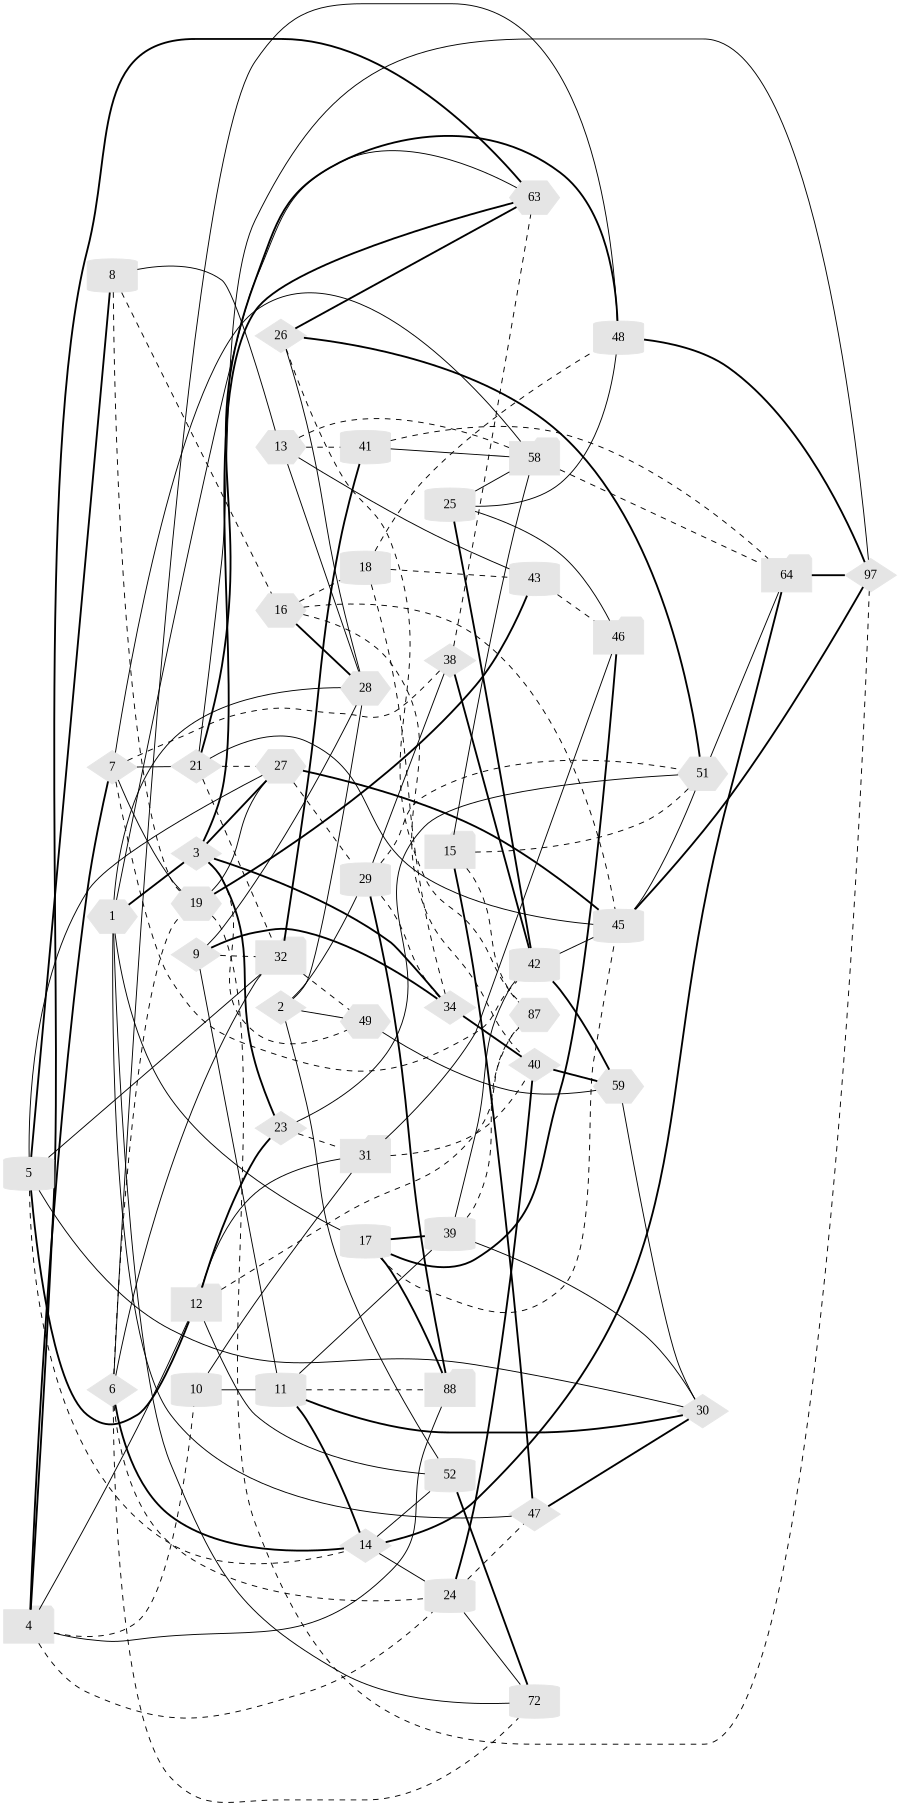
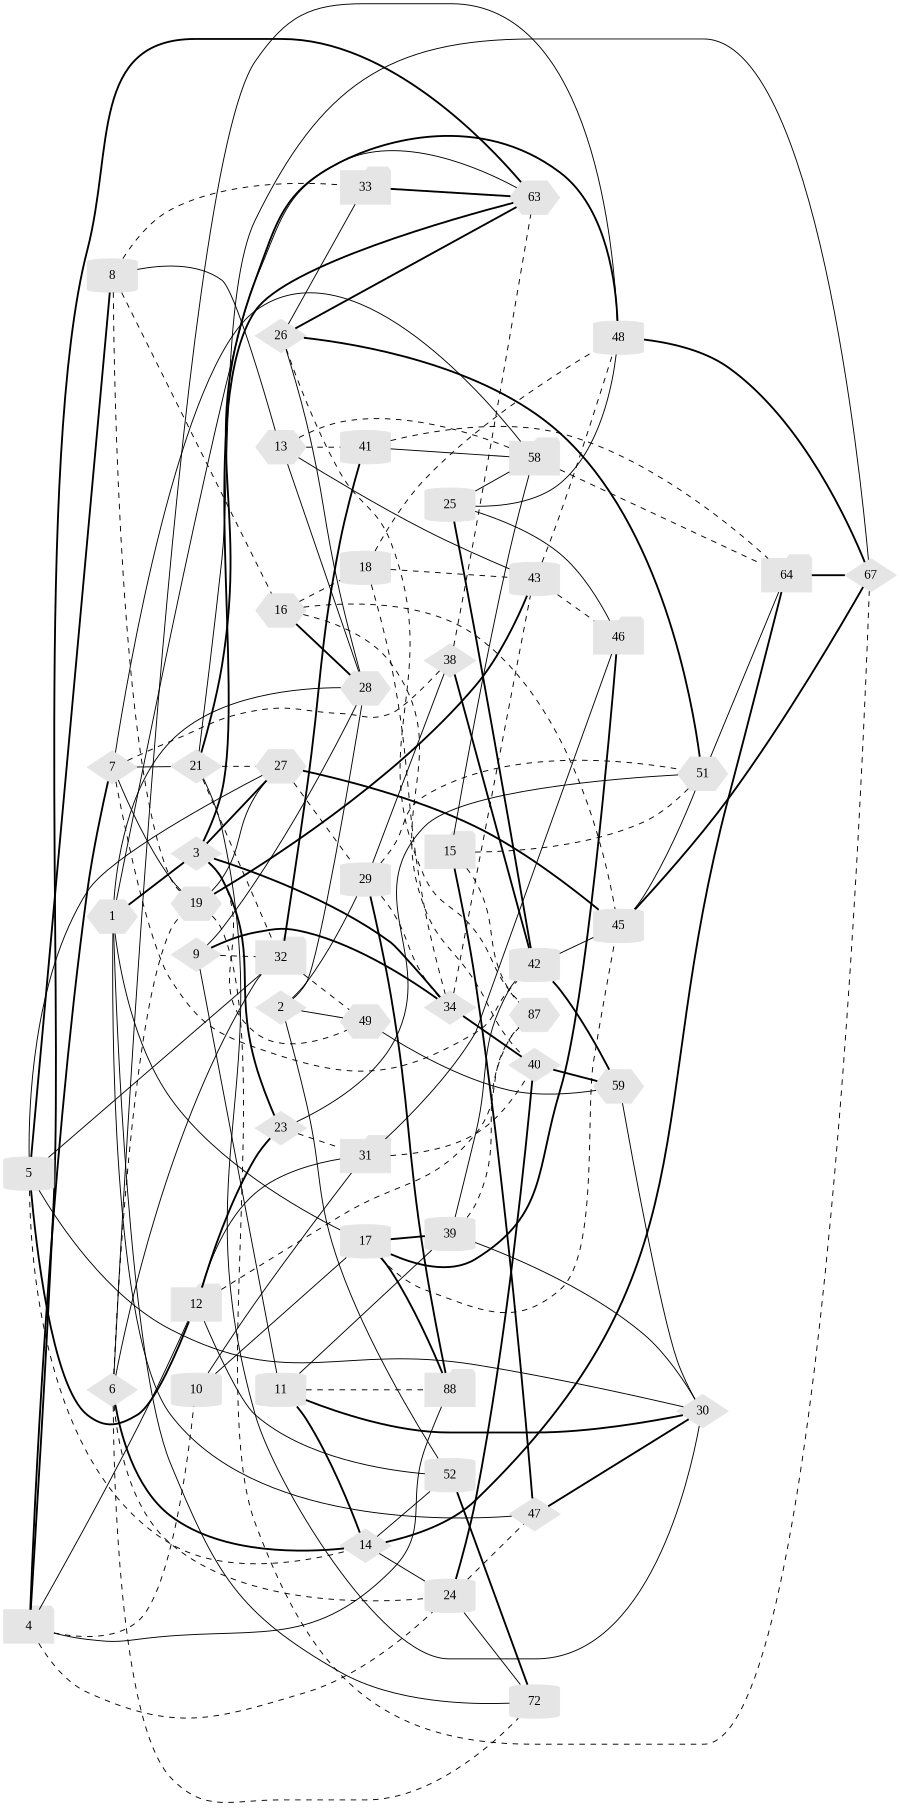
  graph {
    fontname="Liberation Serif"
    rankdir=LR
    node [color=gray90 fontname="Liberation Serif" shape=cylinder style=filled]
    edge [fontname="Liberation Serif" style=solid]
    1 [shape=hexagon super="+77"]
    3 [shape=diamond super="+20"]
    17 [super="+69"]
    28 [shape=hexagon super="+78"]
    47 [shape=diamond]
    63 [shape=hexagon super="+68"]
    72
    49 [shape=hexagon]
    23 [shape=diamond]
    27 [shape=hexagon super="+53"]
    34 [shape=diamond super="+44"]
    88 [shape=folder]
    39 [super="+65"]
    45 [super="+73"]
    46 [shape=folder]
    n16 [label=30 shape=diamond super="+79"]
    2 [shape=diamond]
    29 [super="+61"]
    52
    38 [shape=diamond]
    51 [shape=hexagon super="+84"]
    59 [shape=hexagon]
    31 [shape=folder super="+55"]
    43 [super="+54"]
    40 [shape=diamond super="+71"]
    4 [shape=folder super="+86"]
    7 [shape=diamond super="+81"]
    10
    12 [shape=folder super="+76"]
    24 [super="+57"]
    19 [shape=hexagon super="+22"]
    21 [shape=diamond super="+50"]
    42 [super="+85"]
    58 [shape=folder super="+60"]
    11 [super="+37"]
    87 [shape=hexagon]
    5 [super="+30"]
    8 [super="+35"]
    14 [shape=diamond super="+83"]
    32 [shape=folder super="+56"]
    13 [shape=hexagon super="+74"]
    16 [shape=hexagon super="+36"]
+   33 [shape=folder]
    64 [shape=folder super="+66"]
    41
    6 [shape=diamond super="+80"]
    48 [super="+62"]
-   67 [shape=diamond super="+75" label=97]
+   67 [shape=diamond super="+75"]
    18
    9 [shape=diamond]
    26 [shape=diamond super="+82"]
    15 [shape=folder]
    25
    1 -- 3 [style=bold]
    1 -- 17
    1 -- 28
    1 -- 47
    1 -- 63
    1 -- 72
    3 -- 63 [style=bold]
    3 -- 49 [style=dashed]
    3 -- 23 [style=bold]
    3 -- 27 [style=bold]
    3 -- 34 [style=bold]
    17 -- 88 [style=bold]
    17 -- 39 [style=bold weight=2]
    17 -- 45 [style=dashed]
    17 -- 46 [style=bold]
    47 -- n16 [style=bold]
    49 -- 59
    23 -- 51
    23 -- 31 [style=dashed]
    27 -- 45 [style=bold]
    27 -- 29 [style=dashed]
+   34 -- 43 [style=dashed]
    34 -- 40 [style=bold]
    39 -- n16
    39 -- 42
    39 -- 87 [style=dashed]
    45 -- 51
    45 -- 67 [style=bold]
    2 -- 28
    2 -- 49
    2 -- 29
    2 -- 52
    29 -- 34 [style=dashed]
    29 -- 88 [style=bold]
    29 -- 38
    29 -- 51 [style=dashed]
    52 -- 72 [style=bold]
    38 -- 63 [style=dashed]
    38 -- 42 [style=bold]
    51 -- 64
    59 -- n16
    31 -- 46
    31 -- 40 [style=dashed]
    43 -- 46 [style=dashed]
+   43 -- 48 [style=dashed]
    40 -- 59 [style=bold]
    4 -- 63 [style=bold]
    4 -- 88
    4 -- 7 [style=bold]
    4 -- 10 [style=dashed]
    4 -- 12
    4 -- 24 [style=dashed]
    7 -- 38 [style=dashed]
    7 -- 19
    7 -- 21
    7 -- 42 [style=dashed]
    7 -- 58
    10 -- 31 [weight=2]
-   10 -- 11
+   10 -- 17
    12 -- 23 [style=bold]
    12 -- 52
    12 -- 31
    12 -- 87 [style=dashed]
    24 -- 47 [style=dashed]
    24 -- 72
    24 -- 40 [style=bold]
    19 -- 27
    19 -- 43 [style=bold]
    19 -- 67 [style=dashed]
    21 -- 27 [style=dashed]
-   21 -- 45
+   21 -- n16
    21 -- 32 [style=dashed]
    21 -- 48 [style=bold]
    21 -- 67
    42 -- 45
    42 -- 59 [style=bold]
    58 -- 64 [style=dashed]
    11 -- 88 [style=dashed]
    11 -- 39
    11 -- n16 [style=bold]
    11 -- 14 [style=bold]
    5 -- 27
    5 -- n16
    5 -- 12 [style=bold]
    5 -- 8 [style=bold]
    5 -- 14 [style=dashed]
    5 -- 32
    8 -- 19 [style=dashed]
    8 -- 13
    8 -- 16 [style=dashed]
+   8 -- 33 [style=dashed weight=2]
    14 -- 52
    14 -- 24
    14 -- 64 [style=bold]
    32 -- 49 [style=dashed]
    32 -- 41 [style=bold]
    13 -- 28
    13 -- 43
    13 -- 58 [style=dashed]
    13 -- 41 [style=dashed]
    16 -- 28 [style=bold]
    16 -- 45 [style=dashed]
    16 -- 40 [style=dashed weight=2]
    16 -- 18 [style=dashed]
+   33 -- 63 [style=bold]
    64 -- 67 [style=bold weight=2]
    41 -- 58
    41 -- 64 [style=dashed]
    6 -- 72 [style=dashed]
    6 -- 24 [style=dashed]
    6 -- 19 [style=dashed]
    6 -- 14 [style=bold]
    6 -- 32
    6 -- 48
    48 -- 67 [style=bold]
    18 -- 34 [style=dashed]
    18 -- 43 [style=dashed]
    18 -- 48 [style=dashed]
    9 -- 28
    9 -- 34 [style=bold]
    9 -- 11
    9 -- 32 [style=dashed]
    26 -- 28
    26 -- 63 [style=bold]
    26 -- 51 [style=bold]
    26 -- 87 [style=dashed]
+   26 -- 33
    15 -- 47 [style=bold]
    15 -- 51 [style=dashed]
    15 -- 58
    15 -- 87 [style=dashed]
    25 -- 46
    25 -- 42 [style=bold]
    25 -- 58
    25 -- 48
  }
